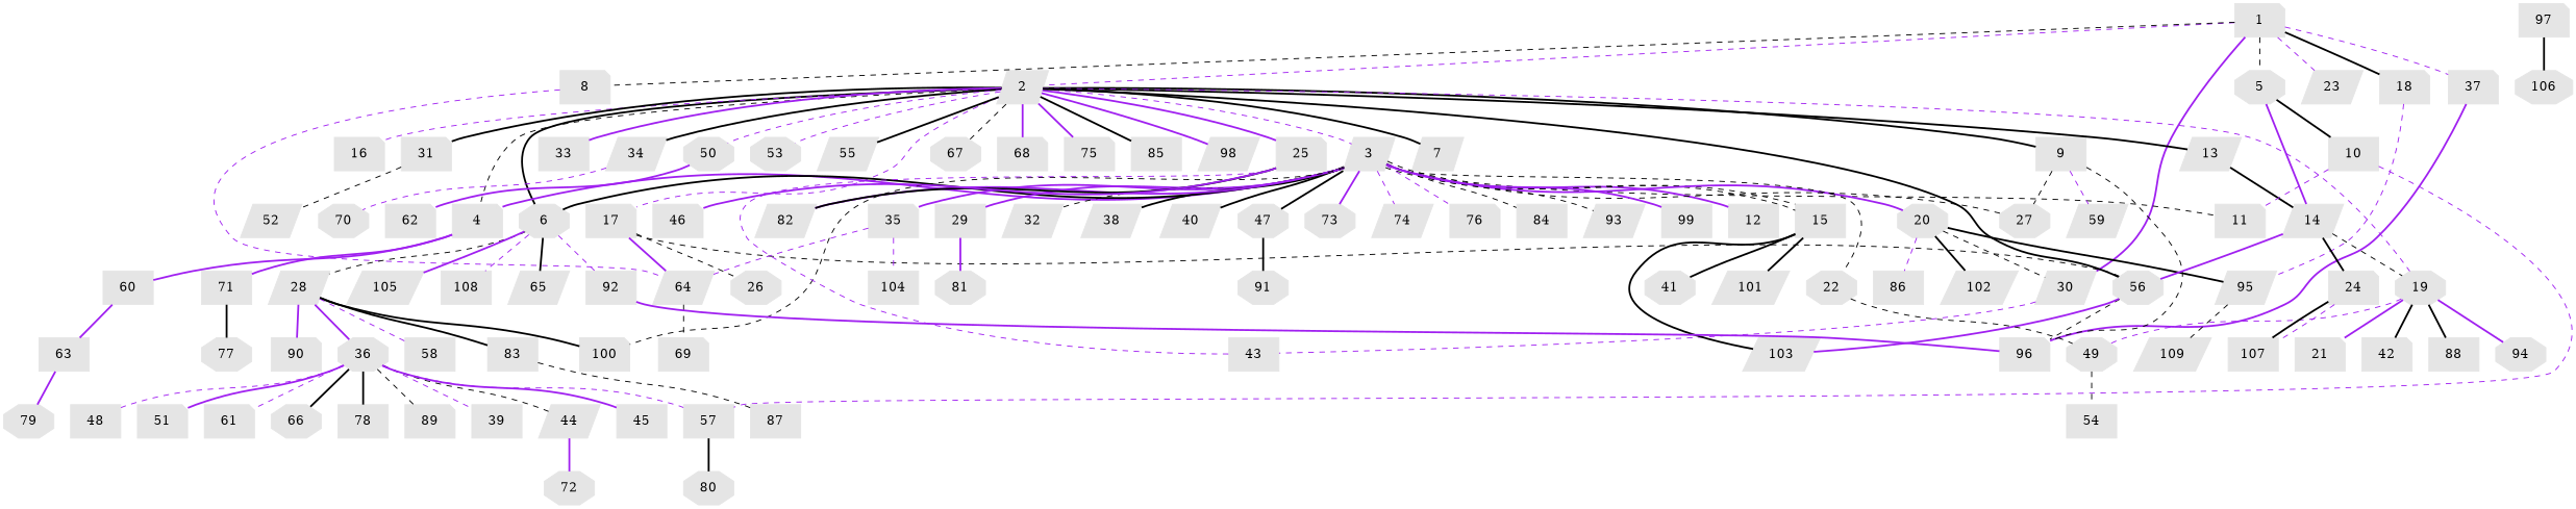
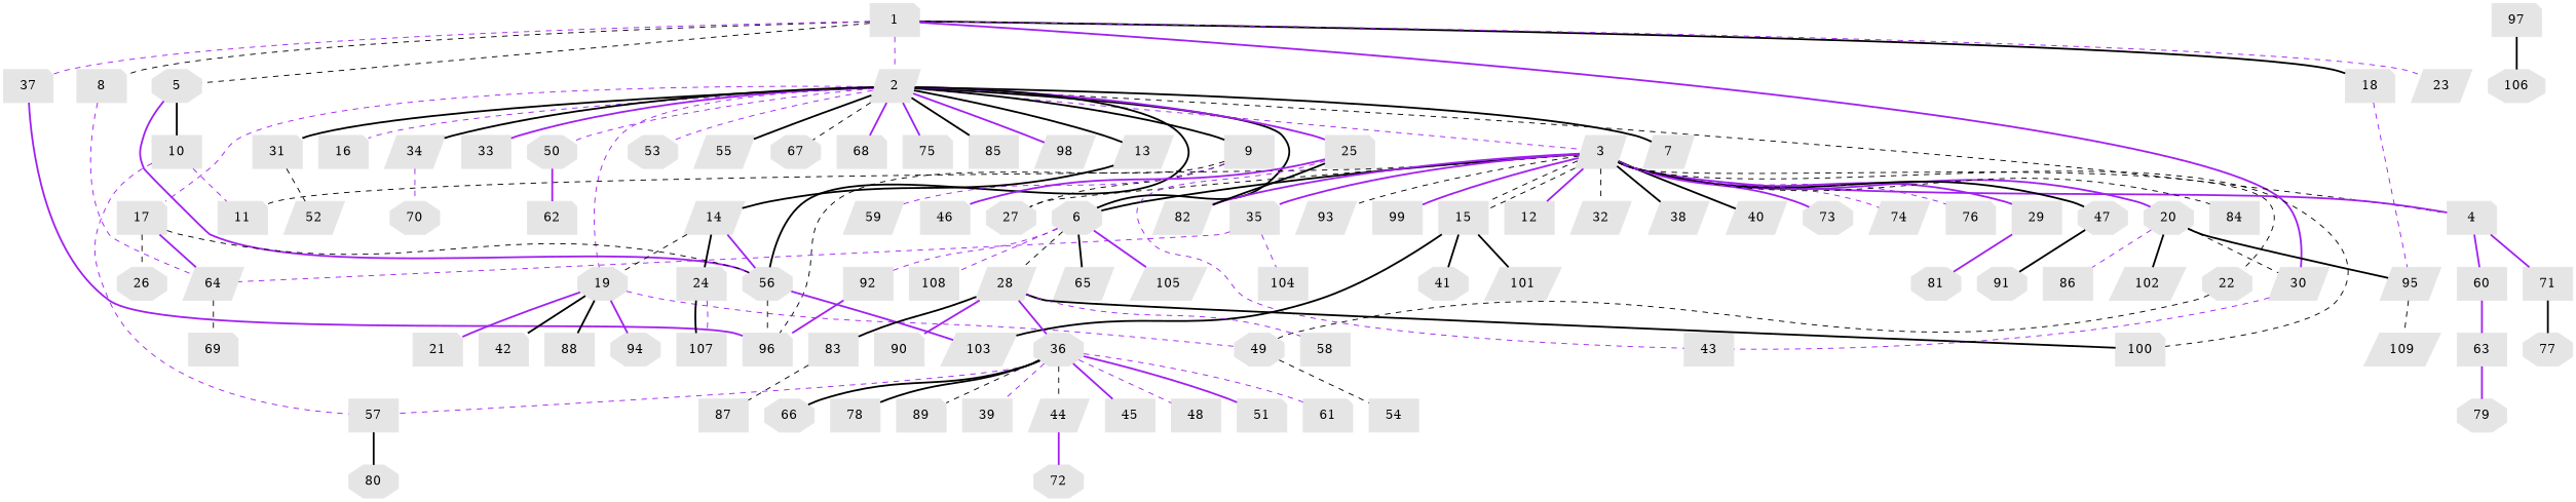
  graph {
    node [color=gray90 shape=parallelogram style=filled]
    edge [color=purple style=bold]
    1 [shape=note]
    2
    5 [shape=octagon]
    8 [shape=note]
    18 [shape=note]
    23
    30
    37 [shape=note]
    3
    4 [shape=note]
    6 [shape=octagon]
    7
    9 [shape=box]
    13
    16 [shape=note]
    17 [shape=note]
    19 [shape=octagon]
    25 [shape=note]
    31 [shape=note]
    33 [shape=box]
    34
    50 [shape=octagon]
    53 [shape=octagon]
    55
    56 [shape=octagon]
    67 [shape=octagon]
    68 [shape=note]
    75 [shape=note]
    85 [shape=box]
    98
    10 [shape=box]
    64
    95
    43 [shape=box]
    96 [shape=note]
    11 [shape=note]
    12 [shape=box]
    15 [shape=box]
    20 [shape=octagon]
    22 [shape=octagon]
    27 [shape=octagon]
    29 [shape=box]
    32
    35 [shape=note]
    38
    40
    47 [shape=octagon]
    73 [shape=octagon]
    74
    76 [shape=note]
    82
    84 [shape=box]
    93
    99 [shape=box]
    100 [shape=note]
    60 [shape=box]
    71 [shape=box]
    28
    65
    92 [shape=box]
    105
    108 [shape=box]
    59
    14
    26 [shape=octagon]
    21 [shape=note]
    42 [shape=note]
    49 [shape=octagon]
    88 [shape=box]
    94 [shape=octagon]
    46 [shape=note]
    52
    70 [shape=octagon]
    62 [shape=note]
    103
    41 [shape=octagon]
    101
    86 [shape=box]
    102
    81 [shape=octagon]
    104 [shape=box]
    91 [shape=octagon]
    63 [shape=box]
    77 [shape=octagon]
    57 [shape=box]
    36 [shape=octagon]
    58 [shape=box]
    83 [shape=box]
    90 [shape=note]
    69 [shape=note]
    80 [shape=octagon]
    24 [shape=note]
    107 [shape=box]
    109
    54 [shape=box]
    39 [shape=box]
    44
    45 [shape=box]
    48 [shape=box]
    51 [shape=note]
    61 [shape=note]
    66 [shape=octagon]
    78 [shape=box]
    89 [shape=note]
    87 [shape=box]
    72 [shape=octagon]
    79 [shape=octagon]
    97 [shape=note]
    106 [shape=octagon]
    1 -- 2 [style=dashed]
    1 -- 5 [color=black style=dashed]
    1 -- 8 [color=black style=dashed]
    1 -- 18 [color=black]
    1 -- 23 [style=dashed]
    1 -- 30
    1 -- 37 [style=dashed]
    2 -- 3 [style=dashed]
    2 -- 4 [color=black style=dashed]
    2 -- 6 [color=black]
    2 -- 7 [color=black]
    2 -- 9 [color=black]
    2 -- 13 [color=black]
    2 -- 16 [style=dashed]
    2 -- 17 [style=dashed]
    2 -- 19 [style=dashed]
    2 -- 25
    2 -- 31 [color=black]
    2 -- 33
    2 -- 34 [color=black]
    2 -- 50 [style=dashed]
    2 -- 53 [style=dashed]
    2 -- 55 [color=black]
    2 -- 56 [color=black]
    2 -- 67 [color=black style=dashed]
    2 -- 68
    2 -- 75
    2 -- 85 [color=black]
    2 -- 98
-   5 -- 14
+   5 -- 56
    5 -- 10 [color=black]
    8 -- 64 [style=dashed]
    18 -- 95 [style=dashed]
    30 -- 43 [style=dashed]
    37 -- 96
    3 -- 4
    3 -- 6 [color=black]
    3 -- 11 [color=black style=dashed]
    3 -- 12
    3 -- 15 [color=black style=dashed]
    3 -- 15 [color=black style=dashed]
    3 -- 20
    3 -- 22 [color=black style=dashed]
    3 -- 27 [color=black style=dashed]
    3 -- 29
    3 -- 32 [color=black style=dashed]
    3 -- 35
    3 -- 38 [color=black]
    3 -- 40 [color=black]
    3 -- 47 [color=black]
    3 -- 73
    3 -- 74 [style=dashed]
    3 -- 76 [style=dashed]
    3 -- 82
    3 -- 84 [color=black style=dashed]
    3 -- 93 [color=black style=dashed]
    3 -- 99
    3 -- 100 [color=black style=dashed]
    4 -- 60
    4 -- 71
    6 -- 28 [color=black style=dashed]
    6 -- 65 [color=black]
    6 -- 92 [style=dashed]
    6 -- 105
    6 -- 108 [style=dashed]
    9 -- 96 [color=black style=dashed]
    9 -- 27 [color=black style=dashed]
    9 -- 59 [style=dashed]
    13 -- 14 [color=black]
    17 -- 56 [color=black style=dashed]
    17 -- 64
    17 -- 26 [color=black style=dashed]
    19 -- 21
    19 -- 42 [color=black]
    19 -- 49 [style=dashed]
    19 -- 88 [color=black]
    19 -- 94
    25 -- 43 [style=dashed]
    25 -- 82 [color=black]
    25 -- 46
    31 -- 52 [color=black style=dashed]
    34 -- 70 [style=dashed]
    50 -- 62
    56 -- 96 [color=black style=dashed]
    56 -- 103
    10 -- 11 [style=dashed]
    10 -- 57 [style=dashed]
    64 -- 69 [color=black style=dashed]
    95 -- 109 [color=black style=dashed]
    15 -- 103 [color=black]
    15 -- 41 [color=black]
    15 -- 101 [color=black]
    20 -- 30 [color=black style=dashed]
    20 -- 95 [color=black]
    20 -- 86 [style=dashed]
    20 -- 102 [color=black]
    22 -- 49 [color=black style=dashed]
    29 -- 81
    35 -- 64 [style=dashed]
    35 -- 104 [style=dashed]
    47 -- 91 [color=black]
    60 -- 63
    71 -- 77 [color=black]
    28 -- 100 [color=black]
    28 -- 36
    28 -- 58 [style=dashed]
    28 -- 83 [color=black]
    28 -- 90
    92 -- 96
    14 -- 19 [color=black style=dashed]
    14 -- 56
    14 -- 24 [color=black]
    49 -- 54 [color=black style=dashed]
    63 -- 79
    57 -- 80 [color=black]
    36 -- 57 [style=dashed]
    36 -- 39 [style=dashed]
    36 -- 44 [color=black style=dashed]
    36 -- 45
    36 -- 48 [style=dashed]
    36 -- 51
    36 -- 61 [style=dashed]
    36 -- 66 [color=black]
    36 -- 78 [color=black]
    36 -- 89 [color=black style=dashed]
    83 -- 87 [color=black style=dashed]
    24 -- 107 [color=black]
    24 -- 107 [style=dashed]
    44 -- 72
    97 -- 106 [color=black]
  }
